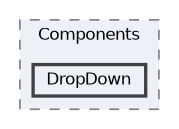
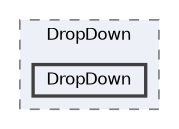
  digraph {
    compound=true
    n1 [color=grey25 fillcolor="#edf0f7" fontname=Helvetica fontsize=10 height=0.2 label=DropDown shape=box style="filled,bold" width=0.4]
    subgraph cluster_1 {
      bgcolor="#edf0f7"
      fontname=Helvetica
      fontsize=10
-     label=Components
+     label=DropDown
      pencolor=grey50
      style="filled,dashed"
      n1
    }
  }
